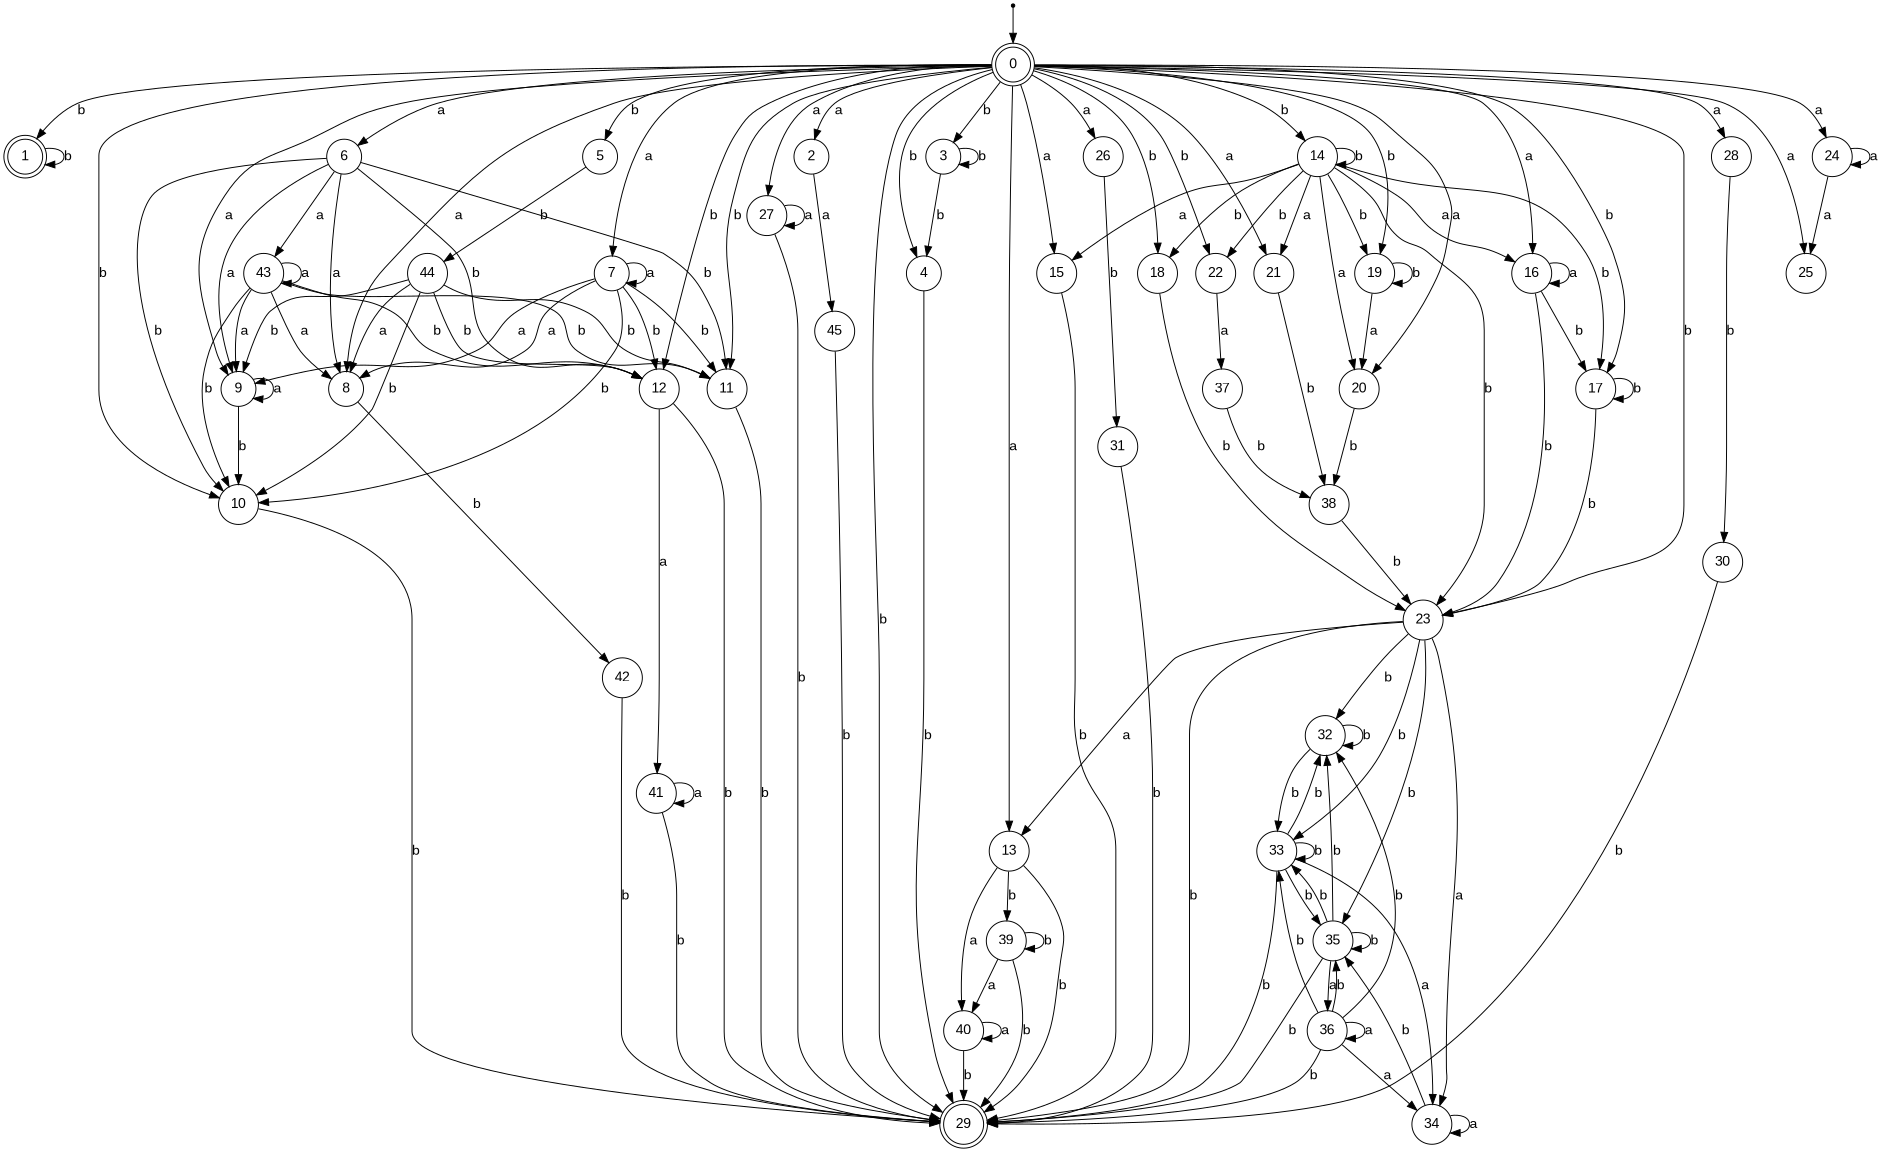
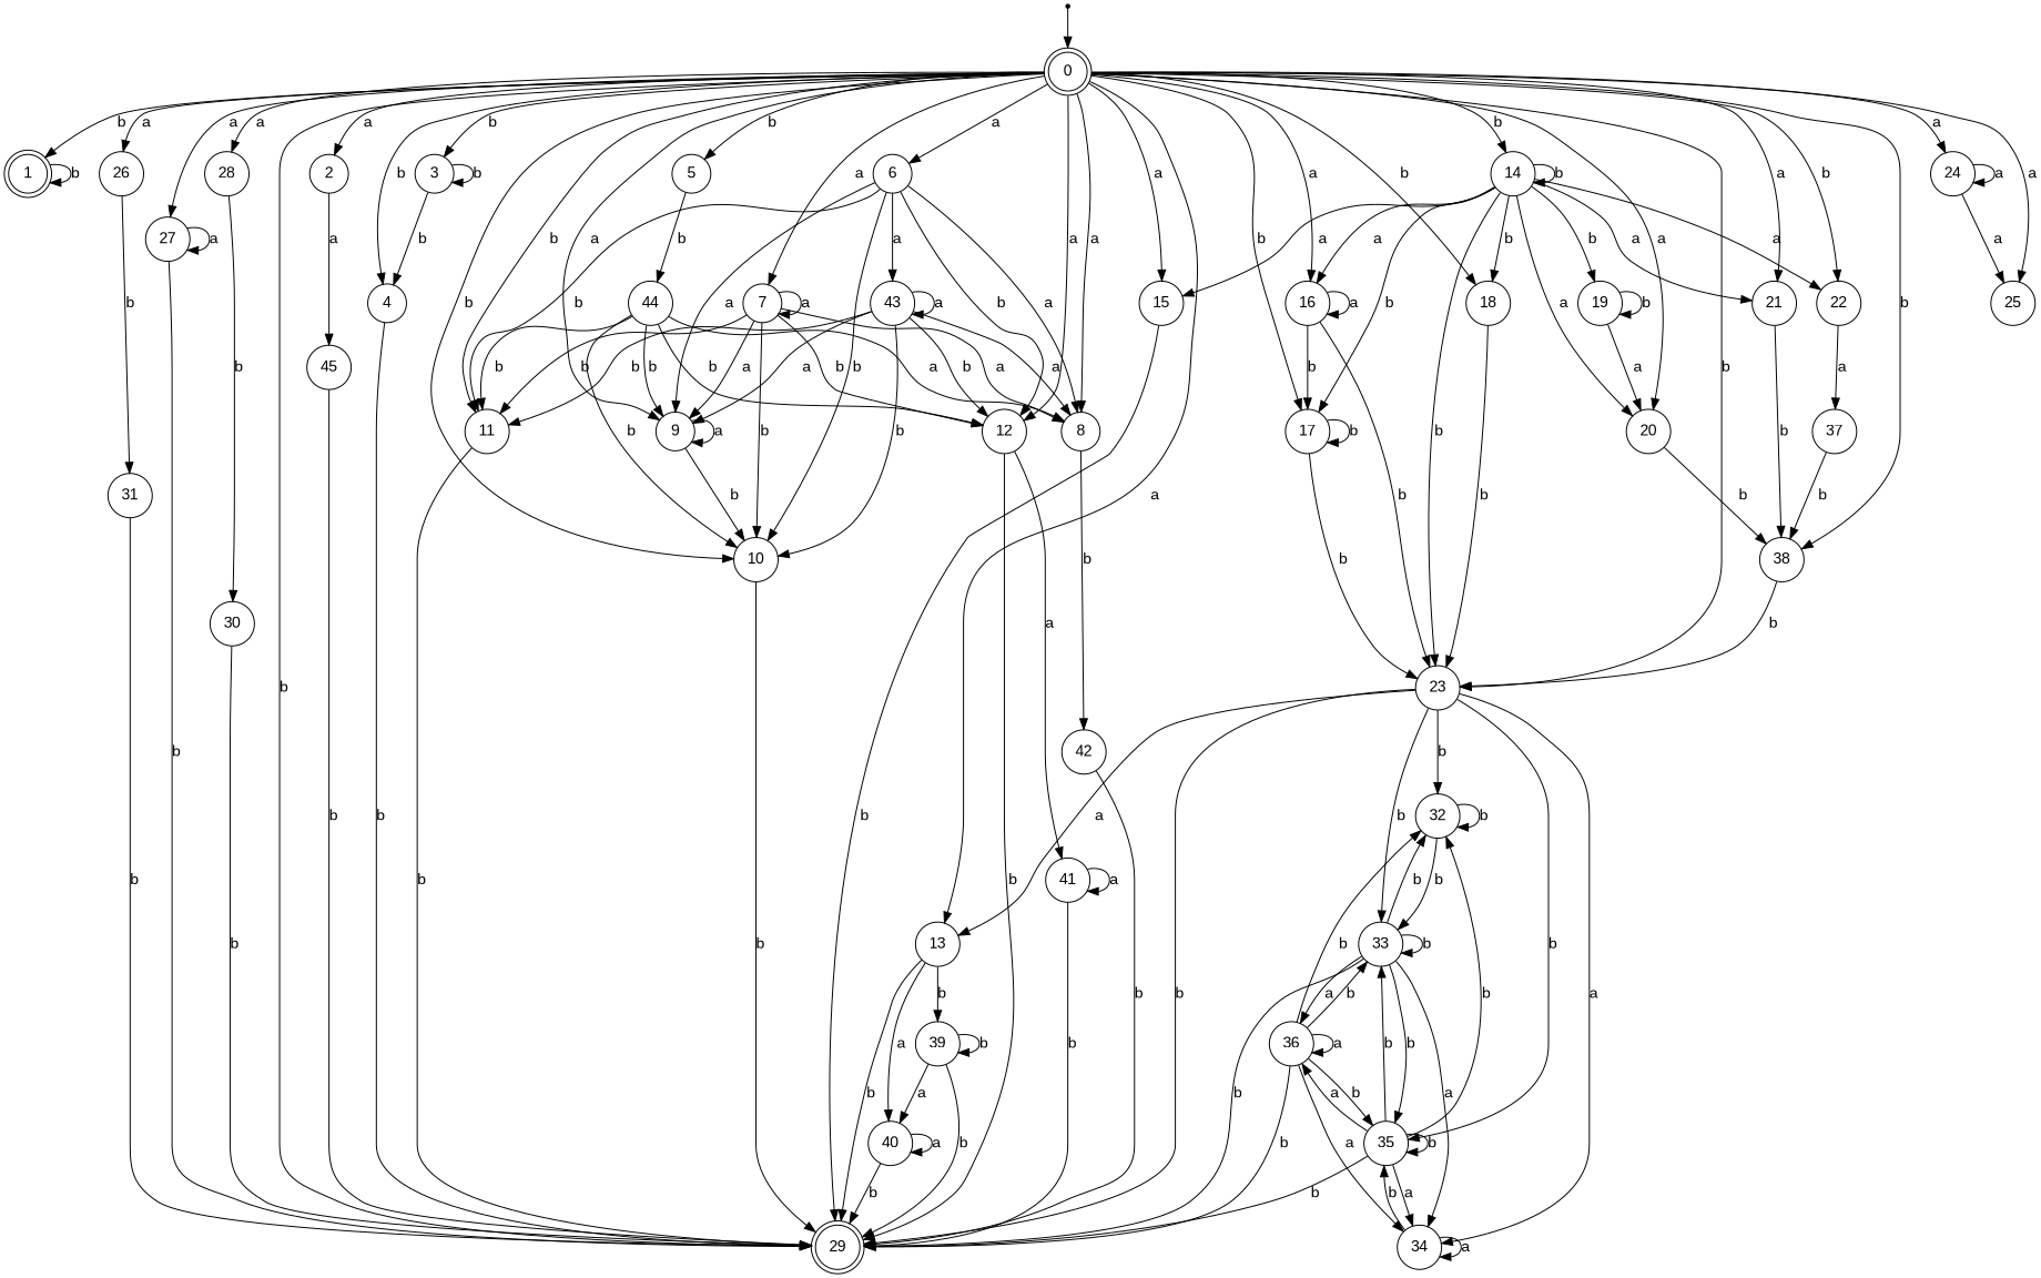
  digraph {
    fontname="Liberation Sans"
    rankdir=TB
    node [fontname="Liberation Sans" shape=circle]
    edge [fontname="Liberation Sans"]
    dummy0 [shape=point]
    0 [shape=doublecircle]
    1 [shape=doublecircle]
    2
    3
    4
    5
    6
    7
    8
    9
    10
    11
    12
    13
    14
    15
    16
    17
    18
    19
    20
    21
    22
    23
    24
    25
    26
    27
    28
    29 [shape=doublecircle]
    45
    44
    43
    42
    41
    39
    40
    38
    37
    32
    33
    34
    35
    31
    30
    36
    dummy0 -> 0
    0 -> 1 [label=b]
    0 -> 2 [label=a]
    0 -> 3 [label=b]
    0 -> 4 [label=b]
    0 -> 5 [label=b]
    0 -> 6 [label=a]
    0 -> 7 [label=a]
    0 -> 8 [label=a]
    0 -> 9 [label=a]
    0 -> 10 [label=b]
    0 -> 11 [label=b]
-   0 -> 12 [label=b]
+   0 -> 12 [label=a]
    0 -> 13 [label=a]
    0 -> 14 [label=b]
    0 -> 15 [label=a]
    0 -> 16 [label=a]
    0 -> 17 [label=b]
    0 -> 18 [label=b]
-   0 -> 19 [label=b]
+   0 -> 38 [label=b]
    0 -> 20 [label=a]
    0 -> 21 [label=a]
    0 -> 22 [label=b]
    0 -> 23 [label=b]
    0 -> 24 [label=a]
    0 -> 25 [label=a]
    0 -> 26 [label=a]
    0 -> 27 [label=a]
    0 -> 28 [label=a]
    0 -> 29 [label=b]
    1 -> 1 [label=b]
    2 -> 45 [label=a]
    3 -> 3 [label=b]
    3 -> 4 [label=b]
    4 -> 29 [label=b]
    5 -> 44 [label=b]
    6 -> 8 [label=a]
    6 -> 9 [label=a]
    6 -> 10 [label=b]
    6 -> 11 [label=b]
    6 -> 12 [label=b]
    6 -> 43 [label=a]
    7 -> 7 [label=a]
    7 -> 8 [label=a]
    7 -> 9 [label=a]
    7 -> 10 [label=b]
    7 -> 11 [label=b]
    7 -> 12 [label=b]
    8 -> 42 [label=b]
    9 -> 9 [label=a]
    9 -> 10 [label=b]
    10 -> 29 [label=b]
    11 -> 29 [label=b]
    12 -> 29 [label=b]
    12 -> 41 [label=a]
    13 -> 29 [label=b]
    13 -> 39 [label=b]
    13 -> 40 [label=a]
    14 -> 14 [label=b]
    14 -> 15 [label=a]
    14 -> 16 [label=a]
    14 -> 17 [label=b]
    14 -> 18 [label=b]
    14 -> 19 [label=b]
    14 -> 20 [label=a]
    14 -> 21 [label=a]
-   14 -> 22 [label=b]
+   14 -> 22 [label=a]
    14 -> 23 [label=b]
    15 -> 29 [label=b]
    16 -> 16 [label=a]
    16 -> 17 [label=b]
    16 -> 23 [label=b]
    17 -> 17 [label=b]
    17 -> 23 [label=b]
    18 -> 23 [label=b]
    19 -> 19 [label=b]
    19 -> 20 [label=a]
    20 -> 38 [label=b]
    21 -> 38 [label=b]
    22 -> 37 [label=a]
    23 -> 13 [label=a]
    23 -> 29 [label=b]
    23 -> 32 [label=b]
    23 -> 33 [label=b]
    23 -> 34 [label=a]
    23 -> 35 [label=b]
    24 -> 24 [label=a]
    24 -> 25 [label=a]
    26 -> 31 [label=b]
    27 -> 27 [label=a]
    27 -> 29 [label=b]
    28 -> 30 [label=b]
    45 -> 29 [label=b]
    44 -> 8 [label=a]
    44 -> 9 [label=b]
    44 -> 10 [label=b]
    44 -> 11 [label=b]
    44 -> 12 [label=b]
    43 -> 8 [label=a]
    43 -> 9 [label=a]
    43 -> 10 [label=b]
    43 -> 11 [label=b]
    43 -> 12 [label=b]
    43 -> 43 [label=a]
    42 -> 29 [label=b]
    41 -> 29 [label=b]
    41 -> 41 [label=a]
    39 -> 29 [label=b]
    39 -> 39 [label=b]
    39 -> 40 [label=a]
    40 -> 29 [label=b]
    40 -> 40 [label=a]
    38 -> 23 [label=b]
    37 -> 38 [label=b]
    32 -> 32 [label=b]
    32 -> 33 [label=b]
    33 -> 29 [label=b]
    33 -> 32 [label=b]
    33 -> 33 [label=b]
    33 -> 34 [label=a]
    33 -> 35 [label=b]
+   33 -> 36 [label=a]
    34 -> 34 [label=a]
    34 -> 35 [label=b]
    35 -> 29 [label=b]
    35 -> 32 [label=b]
    35 -> 33 [label=b]
+   35 -> 34 [label=a]
    35 -> 35 [label=b]
    35 -> 36 [label=a]
    31 -> 29 [label=b]
    30 -> 29 [label=b]
    36 -> 29 [label=b]
    36 -> 32 [label=b]
    36 -> 33 [label=b]
    36 -> 34 [label=a]
    36 -> 35 [label=b]
    36 -> 36 [label=a]
  }
